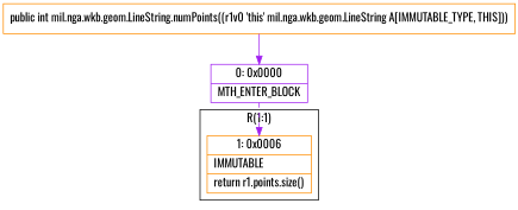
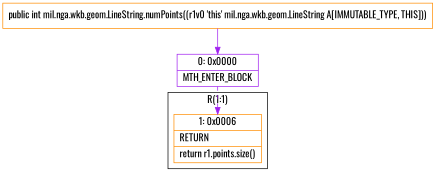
  digraph {
    fontname=Oswald
    node [color=darkorange shape=record fontname=Oswald]
    edge [color=purple fontname=Oswald]
-   n1 [label="{1\:\ 0x0006|IMMUTABLE\l|return r1.points.size()\l}"]
+   n1 [label="{1\:\ 0x0006|RETURN\l|return r1.points.size()\l}"]
    n2 [color=purple label="{0\:\ 0x0000|MTH_ENTER_BLOCK\l}"]
    n3 [label="{public int mil.nga.wkb.geom.LineString.numPoints((r1v0 'this' mil.nga.wkb.geom.LineString A[IMMUTABLE_TYPE, THIS])) }"]
    subgraph cluster_1 {
      label="R(1:1)"
      n1
    }
    n2 -> n1 [style=dashed]
    n3 -> n2 [style=solid]
  }
